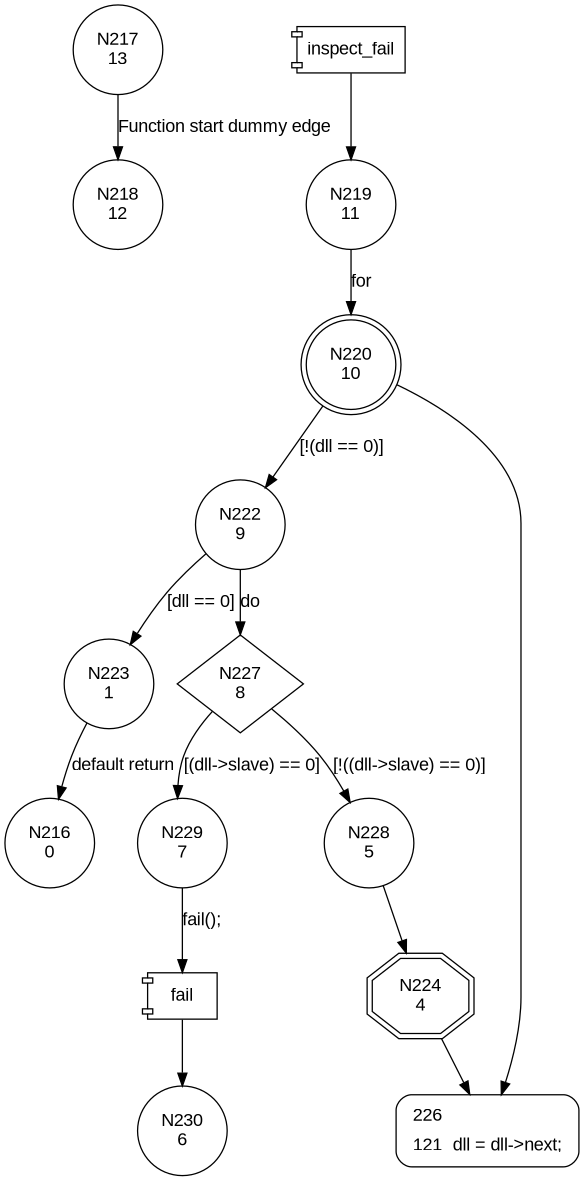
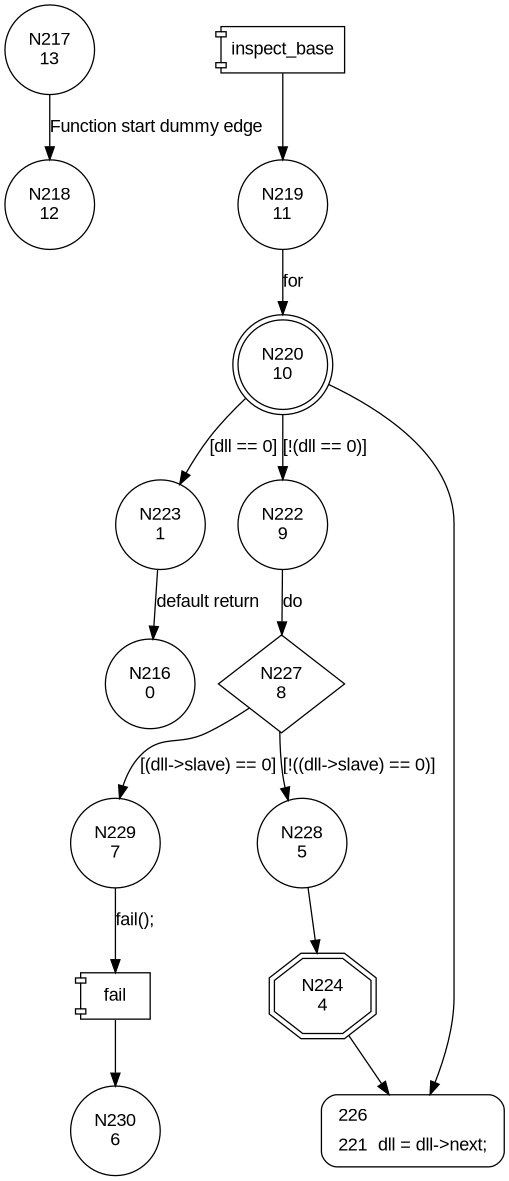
  digraph {
    fontname="Liberation Sans"
    node [fontname="Liberation Sans" shape=circle]
    edge [fontname="Liberation Sans"]
    n1 [label="N218\n12"]
-   n2 [label=inspect_fail shape=component]
+   n2 [label=inspect_base shape=component]
    n3 [label="N219\n11"]
    n4 [label="N220\n10" shape=doublecircle]
    n5 [label="N223\n1"]
    n6 [label="N222\n9"]
-   n7 [fillcolor=white label=<<table border="0" cellborder="0" cellpadding="3" bgcolor="white"><tr><td align="right">226</td><td align="left"></td></tr><tr><td align="right">121</td><td align="left">dll = dll-&gt;next;</td></tr></table>> penwidth=1 shape=Mrecord style="filled,bold"]
+   n7 [fillcolor=white label=<<table border="0" cellborder="0" cellpadding="3" bgcolor="white"><tr><td align="right">226</td><td align="left"></td></tr><tr><td align="right">221</td><td align="left">dll = dll-&gt;next;</td></tr></table>> penwidth=1 shape=Mrecord style="filled,bold"]
    n8 [label="N216\n0"]
    n9 [label="N227\n8" shape=diamond]
    n10 [label="N229\n7"]
    n11 [label="N228\n5"]
    n12 [label=fail shape=component]
    n13 [label="N224\n4" shape=doubleoctagon]
    n14 [label="N230\n6"]
    n15 [label="N217\n13"]
    n2 -> n3
    n3 -> n4 [label=for]
-   n6 -> n5 [label="[dll == 0]"]
+   n4 -> n5 [label="[dll == 0]"]
    n4 -> n6 [label="[!(dll == 0)]"]
    n4 -> n7
    n5 -> n8 [label="default return"]
    n6 -> n9 [label=do]
    n9 -> n10 [label="[(dll->slave) == 0]"]
    n9 -> n11 [label="[!((dll->slave) == 0)]"]
    n10 -> n12 [label="fail();"]
    n11 -> n13
    n12 -> n14
    n13 -> n7
    n15 -> n1 [label="Function start dummy edge"]
  }
